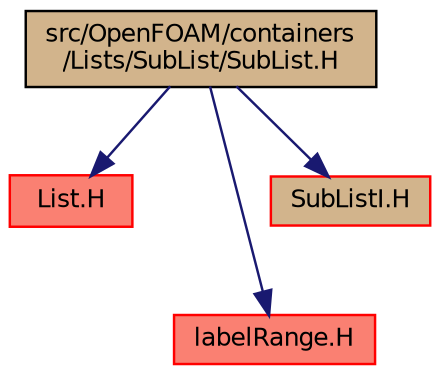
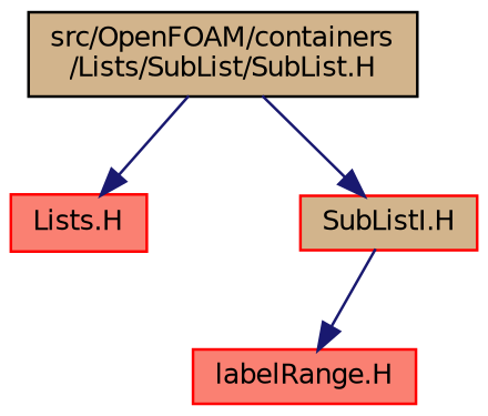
  digraph {
    node [color=red fillcolor=tan fontname=Helvetica fontsize=10 shape=record style=filled]
    edge [color=midnightblue fontname=Helvetica fontsize=10 labelfontname=Helvetica labelfontsize=10 style=solid]
    n1 [color=black fontcolor=black height=0.2 label="src/OpenFOAM/containers\l/Lists/SubList/SubList.H" width=0.4]
-   n2 [fillcolor=salmon height=0.2 label="List.H" width=0.4]
+   n2 [fillcolor=salmon height=0.2 label="Lists.H" width=0.4]
    n3 [fillcolor=salmon height=0.2 label="labelRange.H" width=0.4]
    n4 [height=0.2 label="SubListI.H" width=0.4]
    n1 -> n2
-   n1 -> n3
+   n4 -> n3
    n1 -> n4
  }
